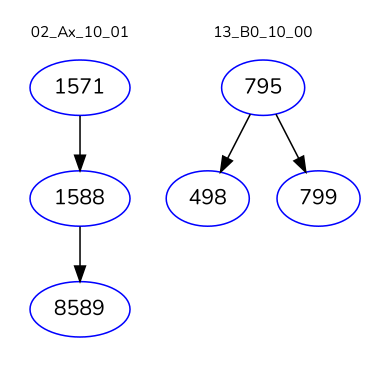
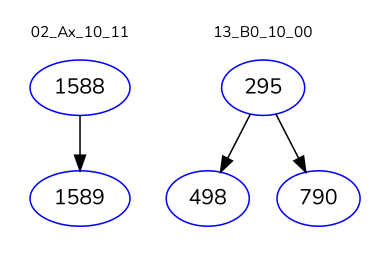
  digraph {
    fontname=Nunito
    node [color=blue fontname=Nunito]
    edge [color=black fontname=Nunito]
-   n1 [label=1571]
    n2 [label=1588]
-   n3 [label=8589]
-   n4 [label=795]
+   n3 [label=1589]
+   n4 [label=295]
    n5 [label=498]
-   n6 [label=799]
+   n6 [label=790]
    subgraph cluster_1 {
      color=white
      fontsize=10
-     label="02_Ax_10_01"
-     n1
+     label="02_Ax_10_11"
      n2
      n3
    }
    subgraph cluster_2 {
      color=white
      fontsize=10
      label="13_B0_10_00"
      n4
      n5
      n6
    }
-   n1 -> n2
    n2 -> n3
    n4 -> n5
    n4 -> n6
  }
